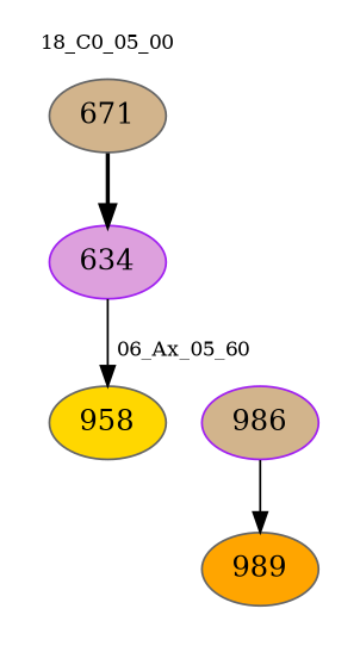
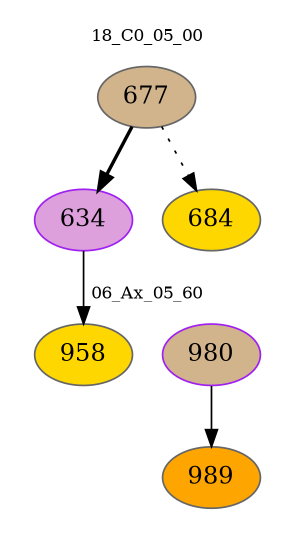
  digraph {
    node [color=gray40 fillcolor=tan style=filled]
    edge [color=black style=solid]
-   n1 [color=purple label=986]
+   n1 [color=purple label=980]
    n2 [fillcolor=gold label=958]
    n3 [fillcolor=orange label=989]
-   n4 [label=671]
+   n4 [label=677]
    n5 [color=purple fillcolor=plum label=634]
+   n6 [fillcolor=gold label=684]
    subgraph cluster_1 {
      color=white
      fontsize=10
      label="06_Ax_05_60"
      n1
      n2
      n3
    }
    subgraph cluster_2 {
      color=white
      fontsize=10
      label="18_C0_05_00"
      n4
      n5
+     n6
    }
    n1 -> n3
    n4 -> n5 [style=bold]
+   n4 -> n6 [style=dotted]
    n5 -> n2
  }
